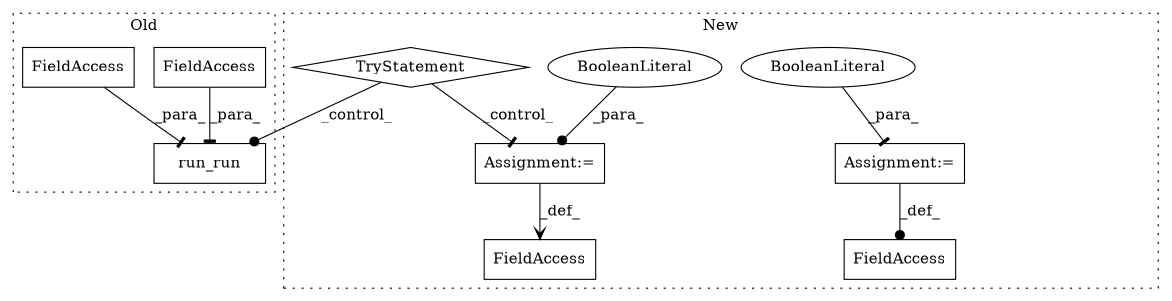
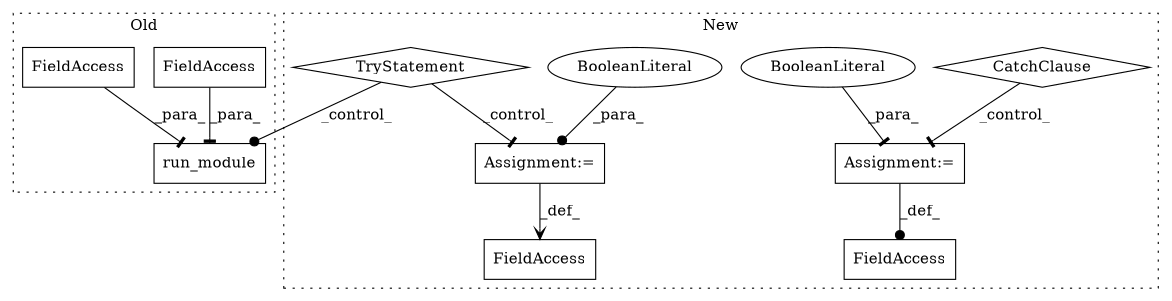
  digraph {
    node [a=22 l=8 shape=box]
    edge [arrowhead=tee]
-   n1 [a=32 l="11,1" label=run_run s="2133,2161"]
+   n1 [a=32 l="11,1" label=run_module s="2133,2161"]
    n2 [label=FieldAccess s=2144]
    n3 [label=FieldAccess s=2153]
    n4 [a=54 l=4 label=TryStatement s=285 shape=diamond]
+   n5 [a=12 l="11,2" label=CatchClause s="325,359" shape=diamond]
    n6 [a=7 l=1 label="Assignment:=" s=311]
    n7 [l=14 label=FieldAccess s=297]
    n8 [a=9 l=4 label=BooleanLiteral s=312 shape=ellipse]
    n9 [a=7 l=1 label="Assignment:=" s=383]
    n10 [l=14 label=FieldAccess s=369]
    n11 [a=9 l=5 label=BooleanLiteral s=384 shape=ellipse]
    subgraph cluster_1 {
      label=Old
      style=dotted
      n1
      n2
      n3
    }
    subgraph cluster_2 {
      label=New
      style=dotted
      n4
+     n5
      n6
      n7
      n8
      n9
      n10
      n11
    }
    n2 -> n1 [label=_para_]
    n3 -> n1 [label=_para_]
    n4 -> n1 [arrowhead=dot label=_control_]
    n4 -> n6 [label=_control_]
+   n5 -> n9 [label=_control_]
    n6 -> n7 [arrowhead=vee label=_def_]
    n8 -> n6 [arrowhead=dot label=_para_]
    n9 -> n10 [arrowhead=dot label=_def_]
    n11 -> n9 [label=_para_]
  }
